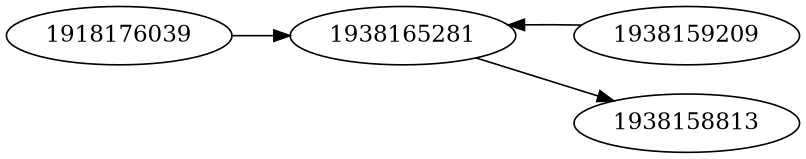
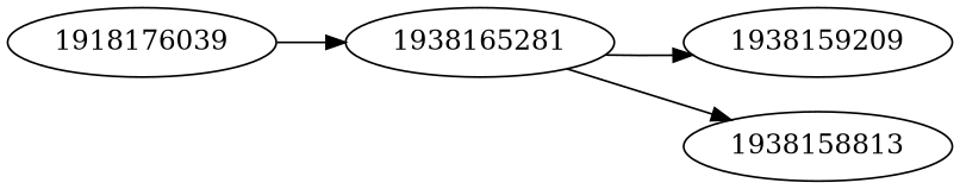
  strict digraph {
    rankdir=LR
    1938165281
    1938159209
    1938158813
    n4 [label=1918176039]
-   1938159209 -> 1938165281
+   1938165281 -> 1938159209
    1938165281 -> 1938158813
    n4 -> 1938165281
  }
